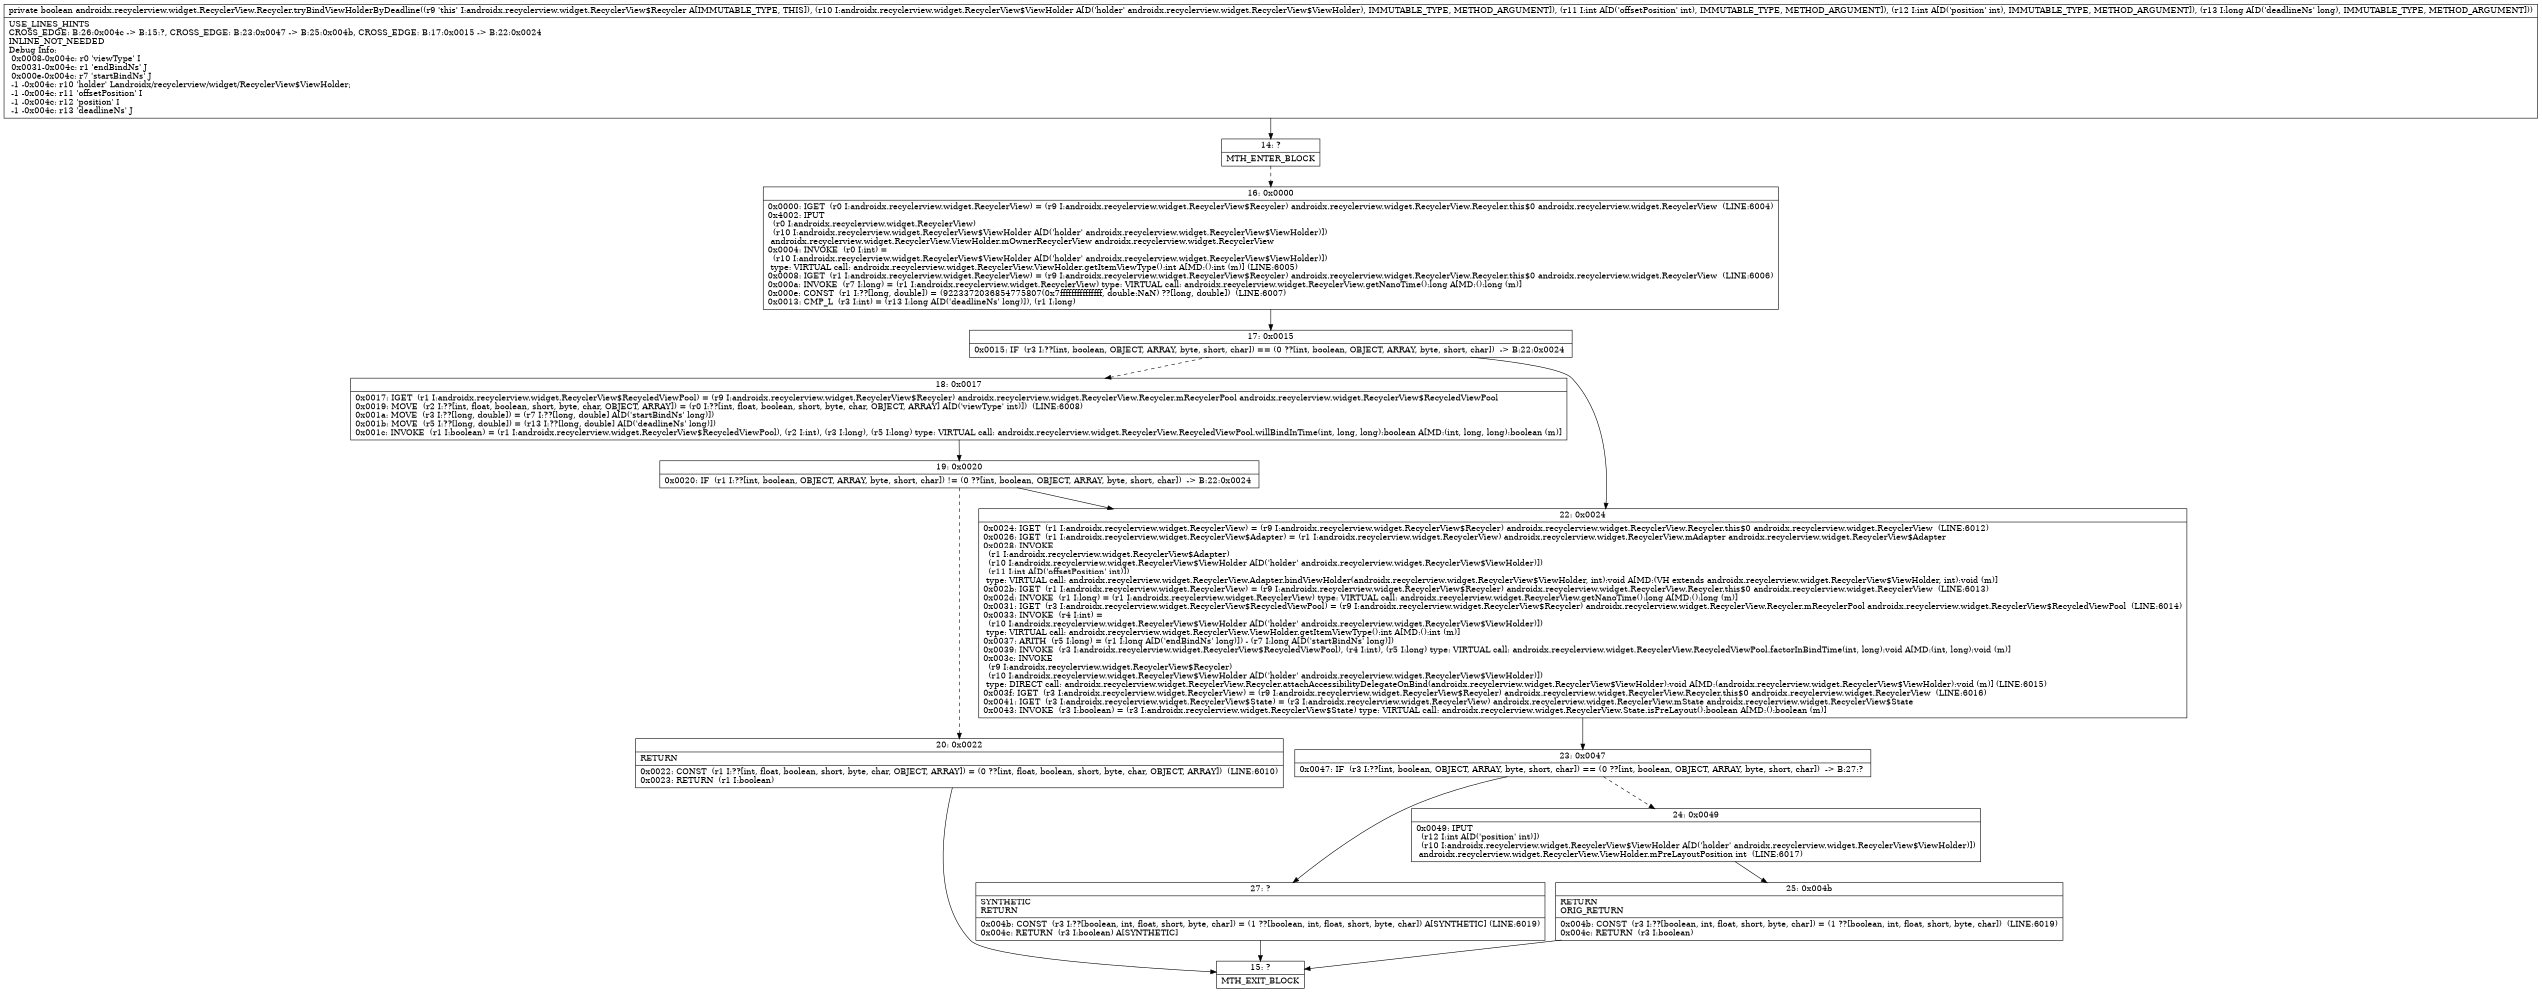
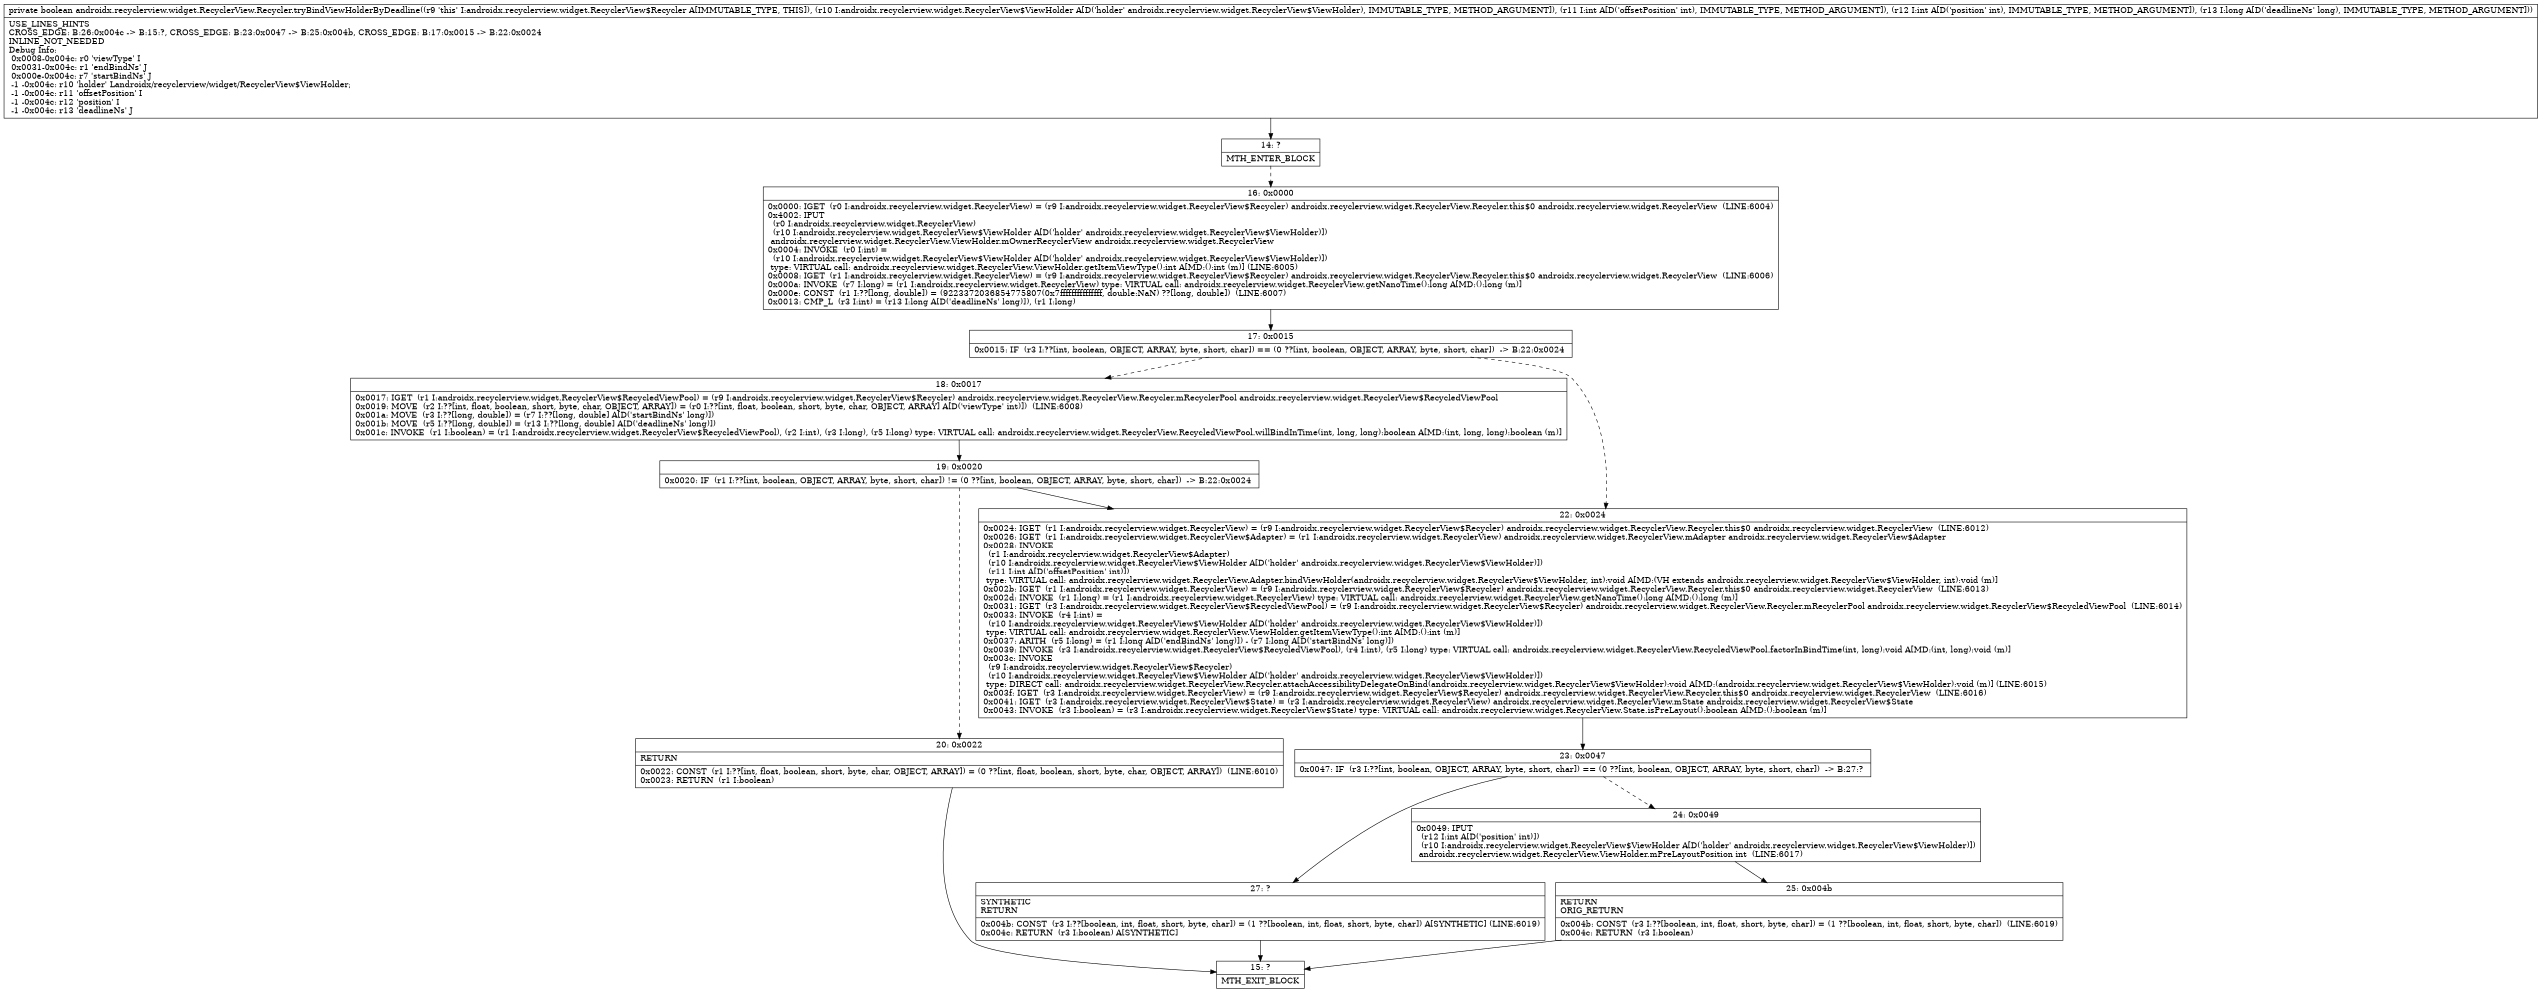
  digraph {
    node [shape=record]
    n1 [label="{14\:\ ?|MTH_ENTER_BLOCK\l}"]
    n2 [label="{16\:\ 0x0000|0x0000: IGET  (r0 I:androidx.recyclerview.widget.RecyclerView) = (r9 I:androidx.recyclerview.widget.RecyclerView$Recycler) androidx.recyclerview.widget.RecyclerView.Recycler.this$0 androidx.recyclerview.widget.RecyclerView  (LINE:6004)\l0x4002: IPUT  \l  (r0 I:androidx.recyclerview.widget.RecyclerView)\l  (r10 I:androidx.recyclerview.widget.RecyclerView$ViewHolder A[D('holder' androidx.recyclerview.widget.RecyclerView$ViewHolder)])\l androidx.recyclerview.widget.RecyclerView.ViewHolder.mOwnerRecyclerView androidx.recyclerview.widget.RecyclerView \l0x0004: INVOKE  (r0 I:int) = \l  (r10 I:androidx.recyclerview.widget.RecyclerView$ViewHolder A[D('holder' androidx.recyclerview.widget.RecyclerView$ViewHolder)])\l type: VIRTUAL call: androidx.recyclerview.widget.RecyclerView.ViewHolder.getItemViewType():int A[MD:():int (m)] (LINE:6005)\l0x0008: IGET  (r1 I:androidx.recyclerview.widget.RecyclerView) = (r9 I:androidx.recyclerview.widget.RecyclerView$Recycler) androidx.recyclerview.widget.RecyclerView.Recycler.this$0 androidx.recyclerview.widget.RecyclerView  (LINE:6006)\l0x000a: INVOKE  (r7 I:long) = (r1 I:androidx.recyclerview.widget.RecyclerView) type: VIRTUAL call: androidx.recyclerview.widget.RecyclerView.getNanoTime():long A[MD:():long (m)]\l0x000e: CONST  (r1 I:??[long, double]) = (9223372036854775807(0x7fffffffffffffff, double:NaN) ??[long, double])  (LINE:6007)\l0x0013: CMP_L  (r3 I:int) = (r13 I:long A[D('deadlineNs' long)]), (r1 I:long) \l}"]
    n3 [label="{17\:\ 0x0015|0x0015: IF  (r3 I:??[int, boolean, OBJECT, ARRAY, byte, short, char]) == (0 ??[int, boolean, OBJECT, ARRAY, byte, short, char])  \-\> B:22:0x0024 \l}"]
    n4 [label="{18\:\ 0x0017|0x0017: IGET  (r1 I:androidx.recyclerview.widget.RecyclerView$RecycledViewPool) = (r9 I:androidx.recyclerview.widget.RecyclerView$Recycler) androidx.recyclerview.widget.RecyclerView.Recycler.mRecyclerPool androidx.recyclerview.widget.RecyclerView$RecycledViewPool \l0x0019: MOVE  (r2 I:??[int, float, boolean, short, byte, char, OBJECT, ARRAY]) = (r0 I:??[int, float, boolean, short, byte, char, OBJECT, ARRAY] A[D('viewType' int)])  (LINE:6008)\l0x001a: MOVE  (r3 I:??[long, double]) = (r7 I:??[long, double] A[D('startBindNs' long)]) \l0x001b: MOVE  (r5 I:??[long, double]) = (r13 I:??[long, double] A[D('deadlineNs' long)]) \l0x001c: INVOKE  (r1 I:boolean) = (r1 I:androidx.recyclerview.widget.RecyclerView$RecycledViewPool), (r2 I:int), (r3 I:long), (r5 I:long) type: VIRTUAL call: androidx.recyclerview.widget.RecyclerView.RecycledViewPool.willBindInTime(int, long, long):boolean A[MD:(int, long, long):boolean (m)]\l}"]
    n5 [label="{22\:\ 0x0024|0x0024: IGET  (r1 I:androidx.recyclerview.widget.RecyclerView) = (r9 I:androidx.recyclerview.widget.RecyclerView$Recycler) androidx.recyclerview.widget.RecyclerView.Recycler.this$0 androidx.recyclerview.widget.RecyclerView  (LINE:6012)\l0x0026: IGET  (r1 I:androidx.recyclerview.widget.RecyclerView$Adapter) = (r1 I:androidx.recyclerview.widget.RecyclerView) androidx.recyclerview.widget.RecyclerView.mAdapter androidx.recyclerview.widget.RecyclerView$Adapter \l0x0028: INVOKE  \l  (r1 I:androidx.recyclerview.widget.RecyclerView$Adapter)\l  (r10 I:androidx.recyclerview.widget.RecyclerView$ViewHolder A[D('holder' androidx.recyclerview.widget.RecyclerView$ViewHolder)])\l  (r11 I:int A[D('offsetPosition' int)])\l type: VIRTUAL call: androidx.recyclerview.widget.RecyclerView.Adapter.bindViewHolder(androidx.recyclerview.widget.RecyclerView$ViewHolder, int):void A[MD:(VH extends androidx.recyclerview.widget.RecyclerView$ViewHolder, int):void (m)]\l0x002b: IGET  (r1 I:androidx.recyclerview.widget.RecyclerView) = (r9 I:androidx.recyclerview.widget.RecyclerView$Recycler) androidx.recyclerview.widget.RecyclerView.Recycler.this$0 androidx.recyclerview.widget.RecyclerView  (LINE:6013)\l0x002d: INVOKE  (r1 I:long) = (r1 I:androidx.recyclerview.widget.RecyclerView) type: VIRTUAL call: androidx.recyclerview.widget.RecyclerView.getNanoTime():long A[MD:():long (m)]\l0x0031: IGET  (r3 I:androidx.recyclerview.widget.RecyclerView$RecycledViewPool) = (r9 I:androidx.recyclerview.widget.RecyclerView$Recycler) androidx.recyclerview.widget.RecyclerView.Recycler.mRecyclerPool androidx.recyclerview.widget.RecyclerView$RecycledViewPool  (LINE:6014)\l0x0033: INVOKE  (r4 I:int) = \l  (r10 I:androidx.recyclerview.widget.RecyclerView$ViewHolder A[D('holder' androidx.recyclerview.widget.RecyclerView$ViewHolder)])\l type: VIRTUAL call: androidx.recyclerview.widget.RecyclerView.ViewHolder.getItemViewType():int A[MD:():int (m)]\l0x0037: ARITH  (r5 I:long) = (r1 I:long A[D('endBindNs' long)]) \- (r7 I:long A[D('startBindNs' long)]) \l0x0039: INVOKE  (r3 I:androidx.recyclerview.widget.RecyclerView$RecycledViewPool), (r4 I:int), (r5 I:long) type: VIRTUAL call: androidx.recyclerview.widget.RecyclerView.RecycledViewPool.factorInBindTime(int, long):void A[MD:(int, long):void (m)]\l0x003c: INVOKE  \l  (r9 I:androidx.recyclerview.widget.RecyclerView$Recycler)\l  (r10 I:androidx.recyclerview.widget.RecyclerView$ViewHolder A[D('holder' androidx.recyclerview.widget.RecyclerView$ViewHolder)])\l type: DIRECT call: androidx.recyclerview.widget.RecyclerView.Recycler.attachAccessibilityDelegateOnBind(androidx.recyclerview.widget.RecyclerView$ViewHolder):void A[MD:(androidx.recyclerview.widget.RecyclerView$ViewHolder):void (m)] (LINE:6015)\l0x003f: IGET  (r3 I:androidx.recyclerview.widget.RecyclerView) = (r9 I:androidx.recyclerview.widget.RecyclerView$Recycler) androidx.recyclerview.widget.RecyclerView.Recycler.this$0 androidx.recyclerview.widget.RecyclerView  (LINE:6016)\l0x0041: IGET  (r3 I:androidx.recyclerview.widget.RecyclerView$State) = (r3 I:androidx.recyclerview.widget.RecyclerView) androidx.recyclerview.widget.RecyclerView.mState androidx.recyclerview.widget.RecyclerView$State \l0x0043: INVOKE  (r3 I:boolean) = (r3 I:androidx.recyclerview.widget.RecyclerView$State) type: VIRTUAL call: androidx.recyclerview.widget.RecyclerView.State.isPreLayout():boolean A[MD:():boolean (m)]\l}"]
    n6 [label="{19\:\ 0x0020|0x0020: IF  (r1 I:??[int, boolean, OBJECT, ARRAY, byte, short, char]) != (0 ??[int, boolean, OBJECT, ARRAY, byte, short, char])  \-\> B:22:0x0024 \l}"]
    n7 [label="{23\:\ 0x0047|0x0047: IF  (r3 I:??[int, boolean, OBJECT, ARRAY, byte, short, char]) == (0 ??[int, boolean, OBJECT, ARRAY, byte, short, char])  \-\> B:27:? \l}"]
    n8 [label="{20\:\ 0x0022|RETURN\l|0x0022: CONST  (r1 I:??[int, float, boolean, short, byte, char, OBJECT, ARRAY]) = (0 ??[int, float, boolean, short, byte, char, OBJECT, ARRAY])  (LINE:6010)\l0x0023: RETURN  (r1 I:boolean) \l}"]
    n9 [label="{15\:\ ?|MTH_EXIT_BLOCK\l}"]
    n10 [label="{24\:\ 0x0049|0x0049: IPUT  \l  (r12 I:int A[D('position' int)])\l  (r10 I:androidx.recyclerview.widget.RecyclerView$ViewHolder A[D('holder' androidx.recyclerview.widget.RecyclerView$ViewHolder)])\l androidx.recyclerview.widget.RecyclerView.ViewHolder.mPreLayoutPosition int  (LINE:6017)\l}"]
    n11 [label="{27\:\ ?|SYNTHETIC\lRETURN\l|0x004b: CONST  (r3 I:??[boolean, int, float, short, byte, char]) = (1 ??[boolean, int, float, short, byte, char]) A[SYNTHETIC] (LINE:6019)\l0x004c: RETURN  (r3 I:boolean) A[SYNTHETIC]\l}"]
    n12 [label="{25\:\ 0x004b|RETURN\lORIG_RETURN\l|0x004b: CONST  (r3 I:??[boolean, int, float, short, byte, char]) = (1 ??[boolean, int, float, short, byte, char])  (LINE:6019)\l0x004c: RETURN  (r3 I:boolean) \l}"]
    n13 [label="{private boolean androidx.recyclerview.widget.RecyclerView.Recycler.tryBindViewHolderByDeadline((r9 'this' I:androidx.recyclerview.widget.RecyclerView$Recycler A[IMMUTABLE_TYPE, THIS]), (r10 I:androidx.recyclerview.widget.RecyclerView$ViewHolder A[D('holder' androidx.recyclerview.widget.RecyclerView$ViewHolder), IMMUTABLE_TYPE, METHOD_ARGUMENT]), (r11 I:int A[D('offsetPosition' int), IMMUTABLE_TYPE, METHOD_ARGUMENT]), (r12 I:int A[D('position' int), IMMUTABLE_TYPE, METHOD_ARGUMENT]), (r13 I:long A[D('deadlineNs' long), IMMUTABLE_TYPE, METHOD_ARGUMENT]))  | USE_LINES_HINTS\lCROSS_EDGE: B:26:0x004c \-\> B:15:?, CROSS_EDGE: B:23:0x0047 \-\> B:25:0x004b, CROSS_EDGE: B:17:0x0015 \-\> B:22:0x0024\lINLINE_NOT_NEEDED\lDebug Info:\l  0x0008\-0x004c: r0 'viewType' I\l  0x0031\-0x004c: r1 'endBindNs' J\l  0x000e\-0x004c: r7 'startBindNs' J\l  \-1 \-0x004c: r10 'holder' Landroidx\/recyclerview\/widget\/RecyclerView$ViewHolder;\l  \-1 \-0x004c: r11 'offsetPosition' I\l  \-1 \-0x004c: r12 'position' I\l  \-1 \-0x004c: r13 'deadlineNs' J\l}"]
    n1 -> n2 [style=dashed]
    n2 -> n3
    n3 -> n4 [style=dashed]
-   n3 -> n5
+   n3 -> n5 [style=dashed]
    n4 -> n6
    n5 -> n7
    n6 -> n5
    n6 -> n8 [style=dashed]
    n7 -> n10 [style=dashed]
    n7 -> n11
    n8 -> n9
    n10 -> n12
    n11 -> n9
    n12 -> n9
    n13 -> n1
  }
